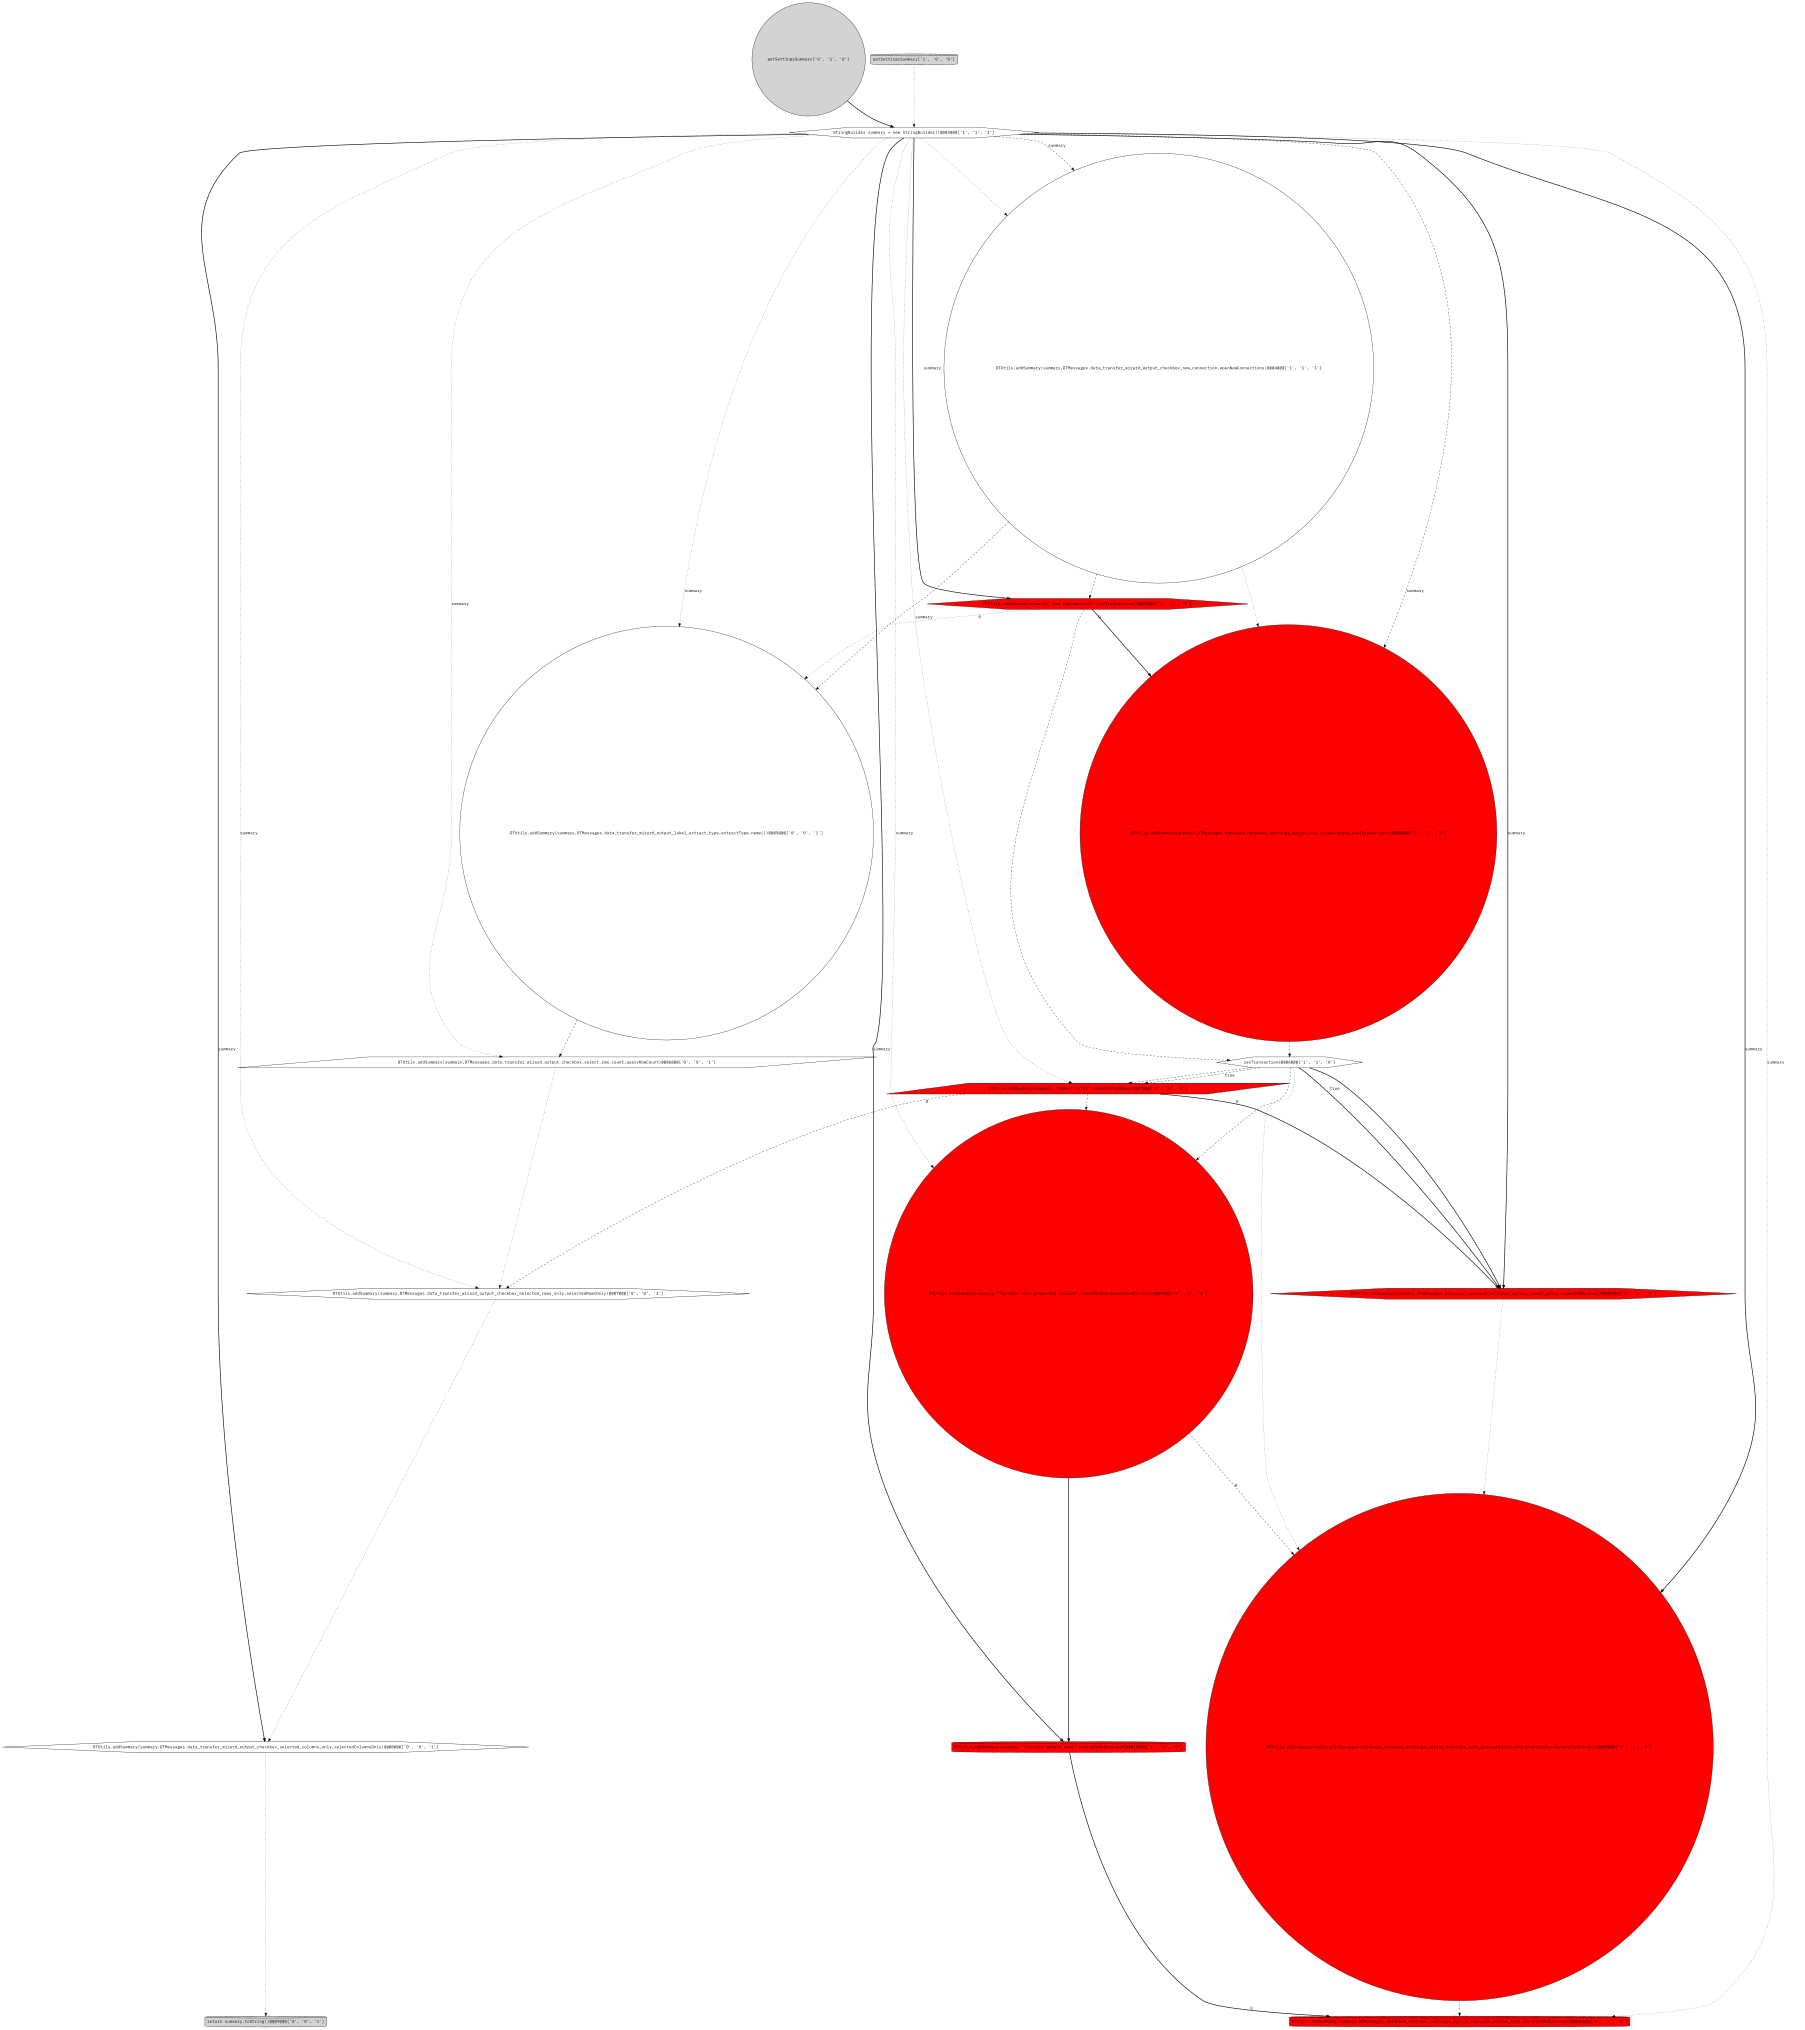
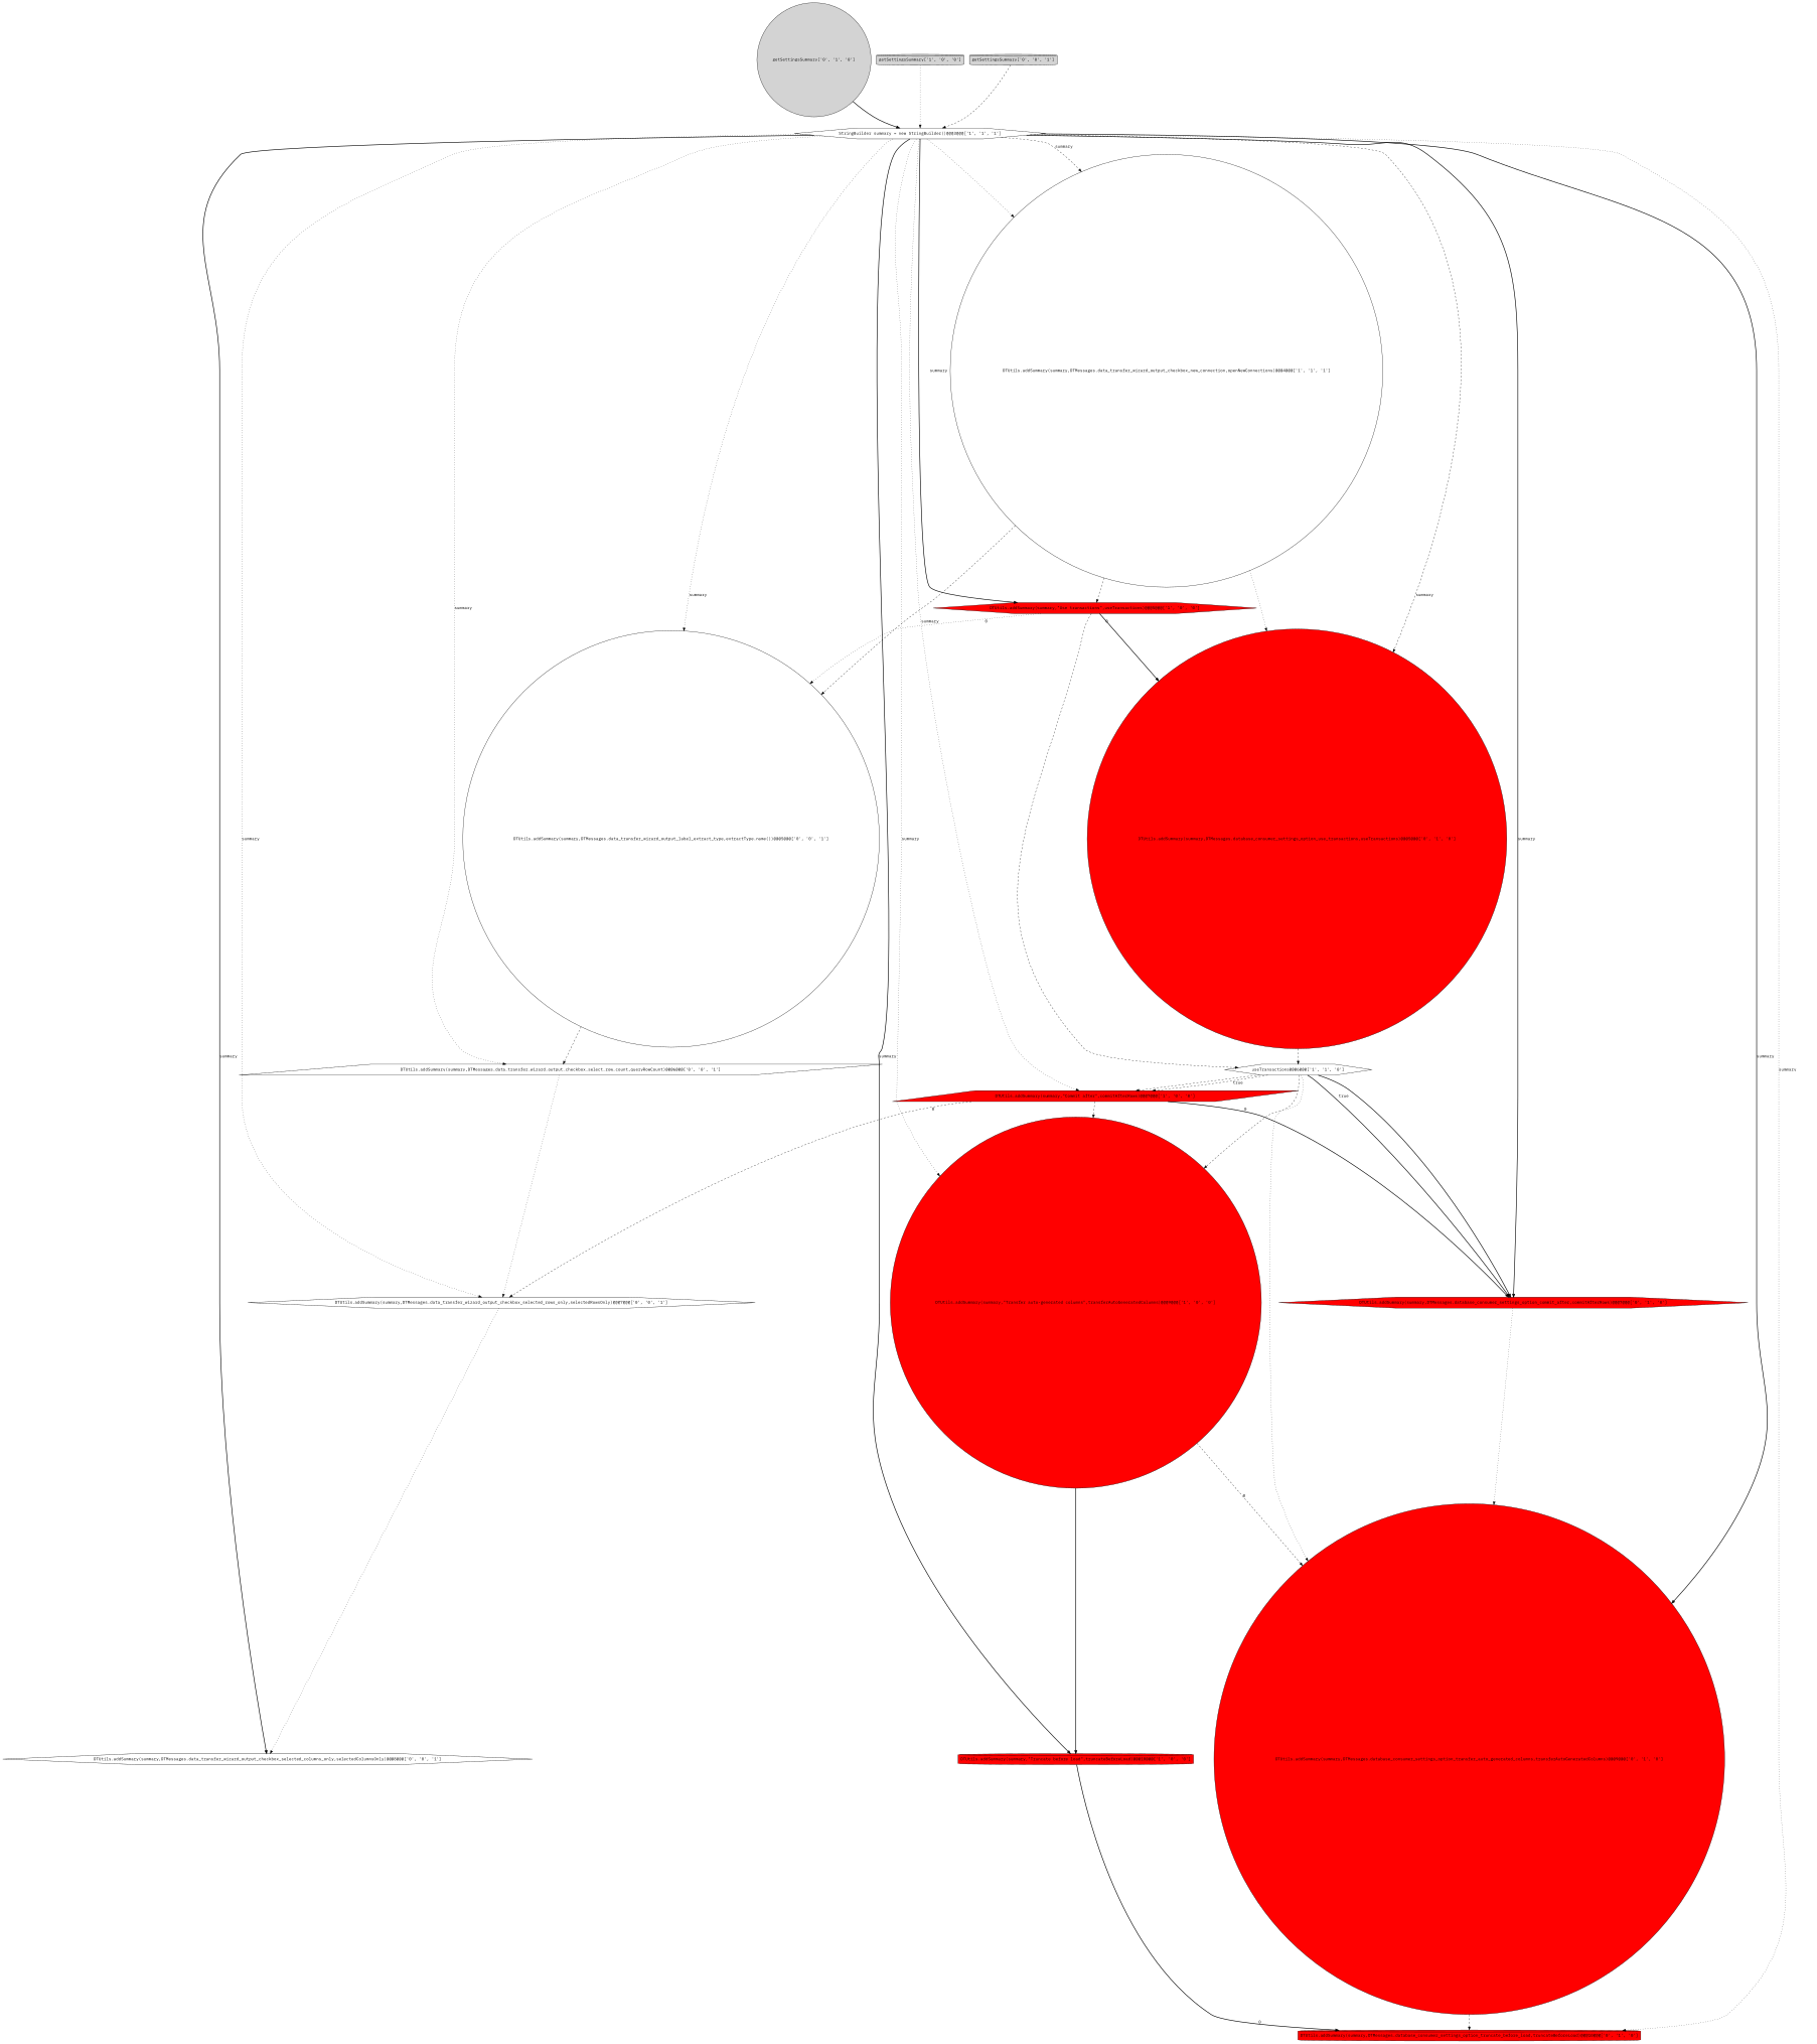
  digraph {
    fontname="IBM Plex Mono"
    node [fillcolor=red fontname="IBM Plex Mono" shape=hexagon style=filled]
    edge [fontname="IBM Plex Mono" style=dashed]
    n1 [label="DTUtils.addSummary(summary,\"Commit after\",commitAfterRows)@@@7@@@['1', '0', '0']" shape=parallelogram]
    n2 [fillcolor=white label="DTUtils.addSummary(summary,DTMessages.data_transfer_wizard_output_checkbox_selected_rows_only,selectedRowsOnly)@@@7@@@['0', '0', '1']"]
    n3 [label="DTUtils.addSummary(summary,DTMessages.database_consumer_settings_option_commit_after,commitAfterRows)@@@7@@@['0', '1', '0']"]
    n4 [label="DTUtils.addSummary(summary,\"Transfer auto-generated columns\",transferAutoGeneratedColumns)@@@9@@@['1', '0', '0']" shape=circle]
    n5 [fillcolor=white label="DTUtils.addSummary(summary,DTMessages.data_transfer_wizard_output_checkbox_selected_columns_only,selectedColumnsOnly)@@@8@@@['0', '0', '1']"]
    n6 [label="DTUtils.addSummary(summary,DTMessages.database_consumer_settings_option_transfer_auto_generated_columns,transferAutoGeneratedColumns)@@@9@@@['0', '1', '0']" shape=circle]
    n7 [label="DTUtils.addSummary(summary,\"Truncate before load\",truncateBeforeLoad)@@@10@@@['1', '0', '0']" shape=cylinder]
    n8 [fillcolor=white label="useTransactions@@@6@@@['1', '1', '0']"]
    n9 [label="DTUtils.addSummary(summary,DTMessages.database_consumer_settings_option_truncate_before_load,truncateBeforeLoad)@@@10@@@['0', '1', '0']" shape=cylinder]
    n10 [fillcolor=white label="DTUtils.addSummary(summary,DTMessages.data_transfer_wizard_output_label_extract_type,extractType.name())@@@5@@@['0', '0', '1']" shape=circle]
    n11 [fillcolor=white label="DTUtils.addSummary(summary,DTMessages.data_transfer_wizard_output_checkbox_select_row_count,queryRowCount)@@@6@@@['0', '0', '1']" shape=parallelogram]
-   n12 [fillcolor=lightgray label="return summary.toString()@@@9@@@['0', '0', '1']" shape=cylinder]
    n13 [fillcolor=white label="DTUtils.addSummary(summary,DTMessages.data_transfer_wizard_output_checkbox_new_connection,openNewConnections)@@@4@@@['1', '1', '1']" shape=circle]
    n14 [label="DTUtils.addSummary(summary,\"Use transactions\",useTransactions)@@@5@@@['1', '0', '0']"]
    n15 [label="DTUtils.addSummary(summary,DTMessages.database_consumer_settings_option_use_transactions,useTransactions)@@@5@@@['0', '1', '0']" shape=circle]
    n16 [fillcolor=lightgray label="getSettingsSummary['0', '1', '0']" shape=circle]
    n17 [fillcolor=white label="StringBuilder summary = new StringBuilder()@@@3@@@['1', '1', '1']"]
    n18 [fillcolor=lightgray label="getSettingsSummary['1', '0', '0']" shape=cylinder]
+   n19 [fillcolor=lightgray label="getSettingsSummary['0', '0', '1']" shape=cylinder]
    n1 -> n2 [label=0]
    n1 -> n3 [label=0 style=bold]
    n1 -> n4
    n2 -> n5 [style=dotted]
    n3 -> n6 [style=dotted]
    n4 -> n6 [label=0]
    n4 -> n7 [style=bold]
-   n5 -> n12 [style=dotted]
    n6 -> n9
    n7 -> n9 [label=0 style=bold]
    n8 -> n1
    n8 -> n1 [label=true]
    n8 -> n3 [label=true style=bold]
    n8 -> n3 [style=bold]
    n8 -> n4
    n8 -> n6 [style=dotted]
    n10 -> n11
    n11 -> n2 [style=dotted]
    n13 -> n10
    n13 -> n14
    n13 -> n15 [style=dotted]
    n14 -> n8
    n14 -> n10 [label=0 style=dotted]
    n14 -> n15 [label=0 style=bold]
    n15 -> n8
    n16 -> n17 [style=bold]
    n17 -> n1 [label=summary style=dotted]
    n17 -> n2 [label=summary style=dotted]
    n17 -> n3 [label=summary style=bold]
    n17 -> n4 [label=summary style=dotted]
    n17 -> n5 [label=summary style=bold]
    n17 -> n6 [label=summary style=bold]
    n17 -> n7 [label=summary style=bold]
    n17 -> n9 [label=summary style=dotted]
    n17 -> n10 [label=summary style=dotted]
    n17 -> n11 [label=summary style=dotted]
    n17 -> n13 [label=summary]
    n17 -> n13 [style=dotted]
    n17 -> n14 [label=summary style=bold]
    n17 -> n15 [label=summary]
    n18 -> n17 [style=dotted]
+   n19 -> n17
  }
